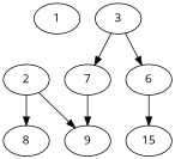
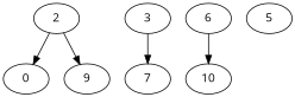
  digraph {
    fontname="Open Sans"
    node [alpha=0.10 fontname="Open Sans"]
    edge [fontname="Open Sans"]
-   1 [alpha=0.16 expect_size=21622784]
    2 [alpha=0.15 expect_size=6657024]
-   8 [expect_size=13840384]
+   8 [expect_size=13840384 label=0]
    9 [alpha=0.13 expect_size=51785728]
    3 [alpha=0.06 expect_size=8504320]
    6 [alpha=0.00 expect_size=34010112]
    7 [expect_size=17550336]
-   10 [alpha=0.14 expect_size=39622656 label=15]
+   10 [alpha=0.14 expect_size=39622656]
+   5 [alpha=0.14 expect_size=31733760]
    2 -> 8
    2 -> 9
-   3 -> 6
    3 -> 7
    6 -> 10
-   7 -> 9
  }
